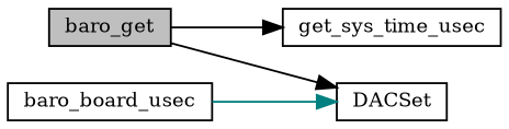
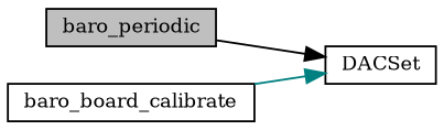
  digraph {
    fontname="DejaVu Serif"
    rankdir=LR
    node [color=black fillcolor=white fontname="DejaVu Serif" fontsize=10 shape=record style=filled]
    edge [color=black fontname="DejaVu Serif" fontsize=10 labelfontname=FreeSans labelfontsize=10 style=solid]
-   n1 [fillcolor=grey75 fontcolor=black height=0.2 label=baro_get width=0.4]
-   n2 [height=0.2 label=get_sys_time_usec width=0.4]
+   n1 [fillcolor=grey75 fontcolor=black height=0.2 label=baro_periodic width=0.4]
    n3 [height=0.2 label=DACSet width=0.4]
-   n4 [height=0.2 label=baro_board_usec width=0.4]
-   n1 -> n2
+   n4 [height=0.2 label=baro_board_calibrate width=0.4]
    n1 -> n3
    n4 -> n3 [color=teal]
  }
